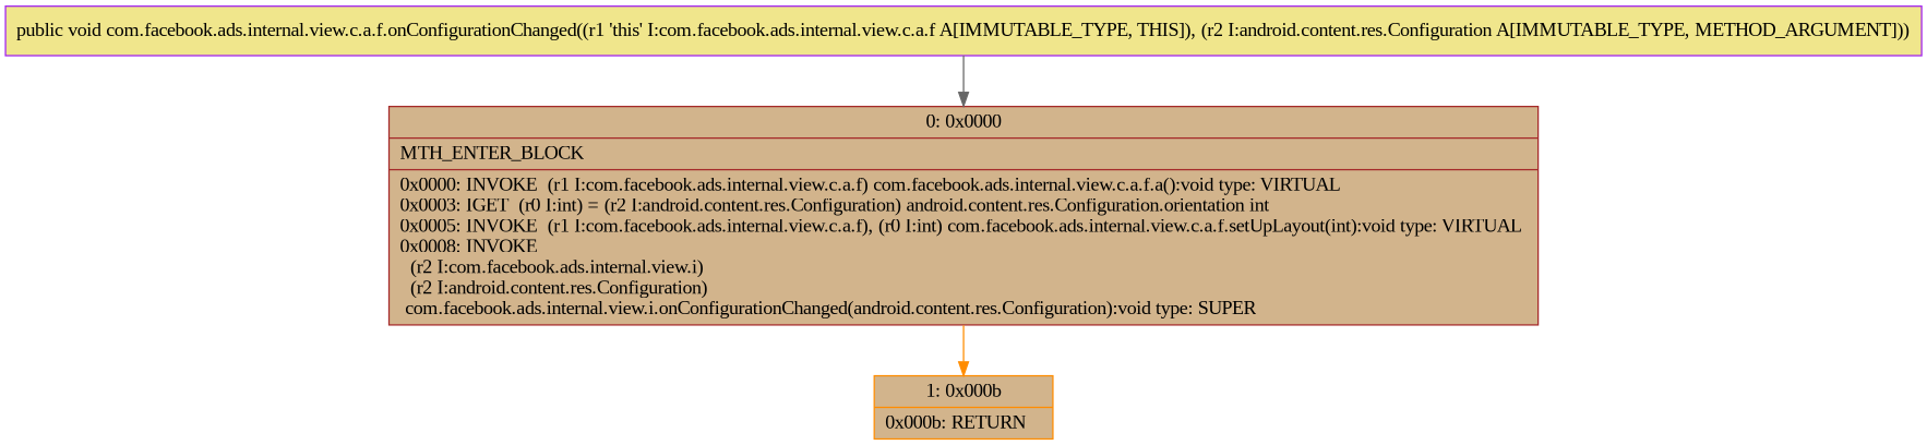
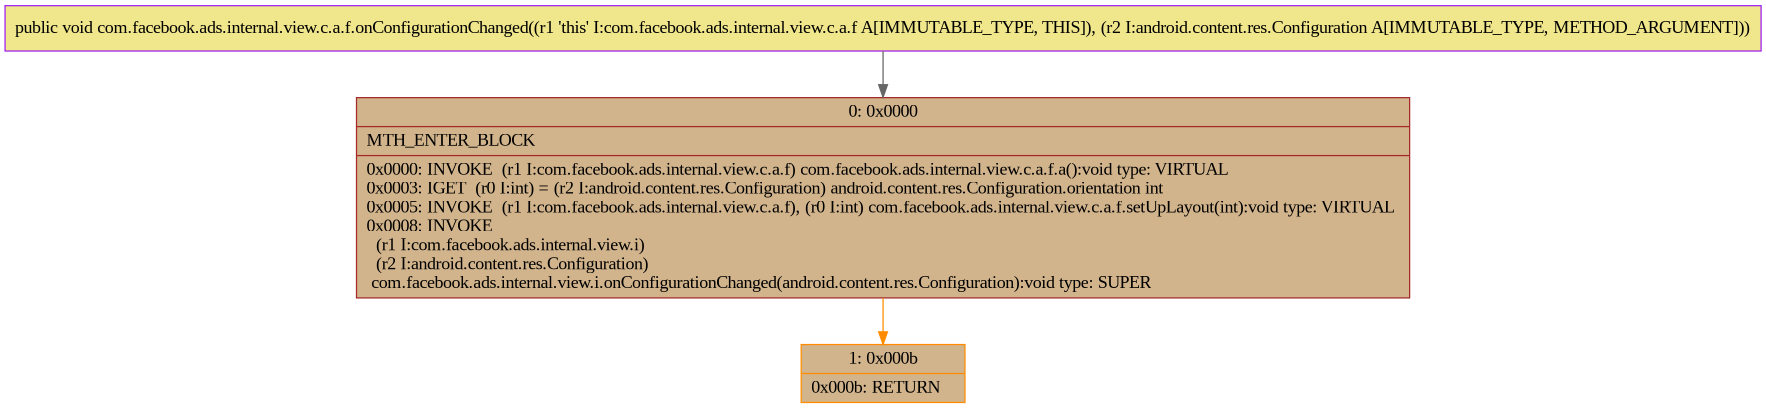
  digraph {
    fontname="Liberation Serif"
    node [shape=record style=filled fillcolor=tan fontname="Liberation Serif"]
    edge [fontname="Liberation Serif"]
-   n1 [label="{0\:\ 0x0000|MTH_ENTER_BLOCK\l|0x0000: INVOKE  (r1 I:com.facebook.ads.internal.view.c.a.f) com.facebook.ads.internal.view.c.a.f.a():void type: VIRTUAL \l0x0003: IGET  (r0 I:int) = (r2 I:android.content.res.Configuration) android.content.res.Configuration.orientation int \l0x0005: INVOKE  (r1 I:com.facebook.ads.internal.view.c.a.f), (r0 I:int) com.facebook.ads.internal.view.c.a.f.setUpLayout(int):void type: VIRTUAL \l0x0008: INVOKE  \l  (r2 I:com.facebook.ads.internal.view.i)\l  (r2 I:android.content.res.Configuration)\l com.facebook.ads.internal.view.i.onConfigurationChanged(android.content.res.Configuration):void type: SUPER \l}" color=brown]
+   n1 [label="{0\:\ 0x0000|MTH_ENTER_BLOCK\l|0x0000: INVOKE  (r1 I:com.facebook.ads.internal.view.c.a.f) com.facebook.ads.internal.view.c.a.f.a():void type: VIRTUAL \l0x0003: IGET  (r0 I:int) = (r2 I:android.content.res.Configuration) android.content.res.Configuration.orientation int \l0x0005: INVOKE  (r1 I:com.facebook.ads.internal.view.c.a.f), (r0 I:int) com.facebook.ads.internal.view.c.a.f.setUpLayout(int):void type: VIRTUAL \l0x0008: INVOKE  \l  (r1 I:com.facebook.ads.internal.view.i)\l  (r2 I:android.content.res.Configuration)\l com.facebook.ads.internal.view.i.onConfigurationChanged(android.content.res.Configuration):void type: SUPER \l}" color=brown]
    n2 [label="{1\:\ 0x000b|0x000b: RETURN   \l}" color=darkorange]
    n3 [label="{public void com.facebook.ads.internal.view.c.a.f.onConfigurationChanged((r1 'this' I:com.facebook.ads.internal.view.c.a.f A[IMMUTABLE_TYPE, THIS]), (r2 I:android.content.res.Configuration A[IMMUTABLE_TYPE, METHOD_ARGUMENT])) }" fillcolor=khaki color=purple]
    n1 -> n2 [color=darkorange]
    n3 -> n1 [color=gray40]
  }
